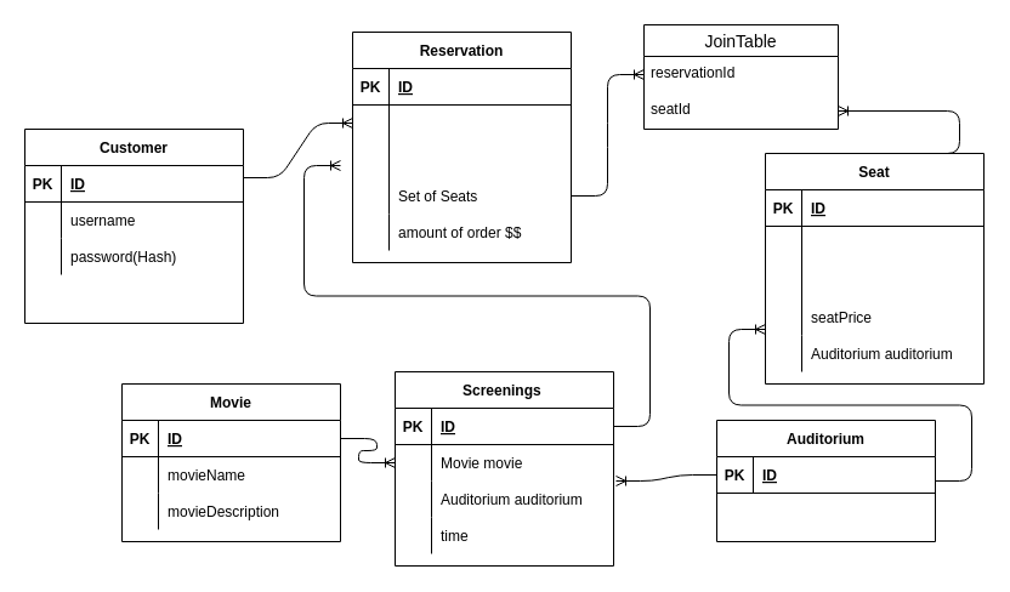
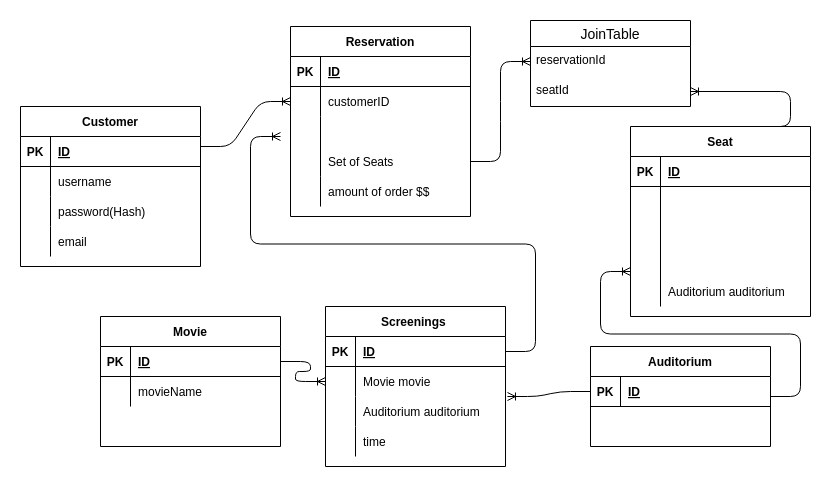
  <mxCell id="0" />
  <mxCell id="1" parent="0" />
  <mxCell id="2" value="Customer" style="shape=table;startSize=30;container=1;collapsible=1;childLayout=tableLayout;fixedRows=1;rowLines=0;fontStyle=1;align=center;resizeLast=1;" vertex="1" parent="1"><mxGeometry x="20" y="106" width="180" height="160" as="geometry" /></mxCell>
  <mxCell id="3" value="" style="shape=partialRectangle;collapsible=0;dropTarget=0;pointerEvents=0;fillColor=none;top=0;left=0;bottom=1;right=0;points=[[0,0.5],[1,0.5]];portConstraint=eastwest;" vertex="1" parent="2"><mxGeometry y="30" width="180" height="30" as="geometry" /></mxCell>
  <mxCell id="4" value="PK" style="shape=partialRectangle;connectable=0;fillColor=none;top=0;left=0;bottom=0;right=0;fontStyle=1;overflow=hidden;" vertex="1" parent="3"><mxGeometry width="30" height="30" as="geometry" /></mxCell>
  <mxCell id="5" value="ID" style="shape=partialRectangle;connectable=0;fillColor=none;top=0;left=0;bottom=0;right=0;align=left;spacingLeft=6;fontStyle=5;overflow=hidden;" vertex="1" parent="3"><mxGeometry x="30" width="150" height="30" as="geometry" /></mxCell>
  <mxCell id="6" value="" style="shape=partialRectangle;collapsible=0;dropTarget=0;pointerEvents=0;fillColor=none;top=0;left=0;bottom=0;right=0;points=[[0,0.5],[1,0.5]];portConstraint=eastwest;" vertex="1" parent="2"><mxGeometry y="60" width="180" height="30" as="geometry" /></mxCell>
  <mxCell id="7" value="" style="shape=partialRectangle;connectable=0;fillColor=none;top=0;left=0;bottom=0;right=0;editable=1;overflow=hidden;" vertex="1" parent="6"><mxGeometry width="30" height="30" as="geometry" /></mxCell>
  <mxCell id="8" value="username" style="shape=partialRectangle;connectable=0;fillColor=none;top=0;left=0;bottom=0;right=0;align=left;spacingLeft=6;overflow=hidden;" vertex="1" parent="6"><mxGeometry x="30" width="150" height="30" as="geometry" /></mxCell>
  <mxCell id="9" value="" style="shape=partialRectangle;collapsible=0;dropTarget=0;pointerEvents=0;fillColor=none;top=0;left=0;bottom=0;right=0;points=[[0,0.5],[1,0.5]];portConstraint=eastwest;" vertex="1" parent="2"><mxGeometry y="90" width="180" height="30" as="geometry" /></mxCell>
  <mxCell id="10" value="" style="shape=partialRectangle;connectable=0;fillColor=none;top=0;left=0;bottom=0;right=0;editable=1;overflow=hidden;" vertex="1" parent="9"><mxGeometry width="30" height="30" as="geometry" /></mxCell>
  <mxCell id="11" value="password(Hash)" style="shape=partialRectangle;connectable=0;fillColor=none;top=0;left=0;bottom=0;right=0;align=left;spacingLeft=6;overflow=hidden;" vertex="1" parent="9"><mxGeometry x="30" width="150" height="30" as="geometry" /></mxCell>
  <mxCell id="12" value="" style="shape=partialRectangle;collapsible=0;dropTarget=0;pointerEvents=0;fillColor=none;top=0;left=0;bottom=0;right=0;points=[[0,0.5],[1,0.5]];portConstraint=eastwest;" vertex="1" parent="2"><mxGeometry y="120" width="180" height="30" as="geometry" /></mxCell>
  <mxCell id="13" value="" style="shape=partialRectangle;connectable=0;fillColor=none;top=0;left=0;bottom=0;right=0;editable=1;overflow=hidden;" vertex="1" parent="12"><mxGeometry width="30" height="30" as="geometry" /></mxCell>
+ <mxCell id="14" value="email" style="shape=partialRectangle;connectable=0;fillColor=none;top=0;left=0;bottom=0;right=0;align=left;spacingLeft=6;overflow=hidden;" vertex="1" parent="12"><mxGeometry x="30" width="150" height="30" as="geometry" /></mxCell>
  <mxCell id="15" value="Reservation" style="shape=table;startSize=30;container=1;collapsible=1;childLayout=tableLayout;fixedRows=1;rowLines=0;fontStyle=1;align=center;resizeLast=1;" vertex="1" parent="1"><mxGeometry x="290" y="26" width="180" height="190" as="geometry" /></mxCell>
  <mxCell id="16" value="" style="shape=partialRectangle;collapsible=0;dropTarget=0;pointerEvents=0;fillColor=none;top=0;left=0;bottom=1;right=0;points=[[0,0.5],[1,0.5]];portConstraint=eastwest;" vertex="1" parent="15"><mxGeometry y="30" width="180" height="30" as="geometry" /></mxCell>
  <mxCell id="17" value="PK" style="shape=partialRectangle;connectable=0;fillColor=none;top=0;left=0;bottom=0;right=0;fontStyle=1;overflow=hidden;" vertex="1" parent="16"><mxGeometry width="30" height="30" as="geometry" /></mxCell>
  <mxCell id="18" value="ID" style="shape=partialRectangle;connectable=0;fillColor=none;top=0;left=0;bottom=0;right=0;align=left;spacingLeft=6;fontStyle=5;overflow=hidden;" vertex="1" parent="16"><mxGeometry x="30" width="150" height="30" as="geometry" /></mxCell>
  <mxCell id="19" value="" style="shape=partialRectangle;collapsible=0;dropTarget=0;pointerEvents=0;fillColor=none;top=0;left=0;bottom=0;right=0;points=[[0,0.5],[1,0.5]];portConstraint=eastwest;" vertex="1" parent="15"><mxGeometry y="60" width="180" height="30" as="geometry" /></mxCell>
  <mxCell id="20" value="" style="shape=partialRectangle;connectable=0;fillColor=none;top=0;left=0;bottom=0;right=0;editable=1;overflow=hidden;" vertex="1" parent="19"><mxGeometry width="30" height="30" as="geometry" /></mxCell>
+ <mxCell id="21" value="customerID" style="shape=partialRectangle;connectable=0;fillColor=none;top=0;left=0;bottom=0;right=0;align=left;spacingLeft=6;overflow=hidden;" vertex="1" parent="19"><mxGeometry x="30" width="150" height="30" as="geometry" /></mxCell>
  <mxCell id="22" value="" style="shape=partialRectangle;collapsible=0;dropTarget=0;pointerEvents=0;fillColor=none;top=0;left=0;bottom=0;right=0;points=[[0,0.5],[1,0.5]];portConstraint=eastwest;" vertex="1" parent="15"><mxGeometry y="90" width="180" height="30" as="geometry" /></mxCell>
  <mxCell id="23" value="" style="shape=partialRectangle;connectable=0;fillColor=none;top=0;left=0;bottom=0;right=0;editable=1;overflow=hidden;" vertex="1" parent="22"><mxGeometry width="30" height="30" as="geometry" /></mxCell>
  <mxCell id="24" value="" style="shape=partialRectangle;collapsible=0;dropTarget=0;pointerEvents=0;fillColor=none;top=0;left=0;bottom=0;right=0;points=[[0,0.5],[1,0.5]];portConstraint=eastwest;" vertex="1" parent="15"><mxGeometry y="120" width="180" height="30" as="geometry" /></mxCell>
  <mxCell id="25" value="" style="shape=partialRectangle;connectable=0;fillColor=none;top=0;left=0;bottom=0;right=0;editable=1;overflow=hidden;" vertex="1" parent="24"><mxGeometry width="30" height="30" as="geometry" /></mxCell>
  <mxCell id="26" value="Set of Seats " style="shape=partialRectangle;connectable=0;fillColor=none;top=0;left=0;bottom=0;right=0;align=left;spacingLeft=6;overflow=hidden;" vertex="1" parent="24"><mxGeometry x="30" width="150" height="30" as="geometry" /></mxCell>
  <mxCell id="27" style="shape=partialRectangle;collapsible=0;dropTarget=0;pointerEvents=0;fillColor=none;top=0;left=0;bottom=0;right=0;points=[[0,0.5],[1,0.5]];portConstraint=eastwest;" vertex="1" parent="15"><mxGeometry y="150" width="180" height="30" as="geometry" /></mxCell>
  <mxCell id="28" style="shape=partialRectangle;connectable=0;fillColor=none;top=0;left=0;bottom=0;right=0;editable=1;overflow=hidden;" vertex="1" parent="27"><mxGeometry width="30" height="30" as="geometry" /></mxCell>
  <mxCell id="29" value="amount of order $$" style="shape=partialRectangle;connectable=0;fillColor=none;top=0;left=0;bottom=0;right=0;align=left;spacingLeft=6;overflow=hidden;" vertex="1" parent="27"><mxGeometry x="30" width="150" height="30" as="geometry" /></mxCell>
  <mxCell id="30" value="Seat" style="shape=table;startSize=30;container=1;collapsible=1;childLayout=tableLayout;fixedRows=1;rowLines=0;fontStyle=1;align=center;resizeLast=1;" vertex="1" parent="1"><mxGeometry x="630" y="126" width="180" height="190" as="geometry" /></mxCell>
  <mxCell id="31" value="" style="shape=partialRectangle;collapsible=0;dropTarget=0;pointerEvents=0;fillColor=none;top=0;left=0;bottom=1;right=0;points=[[0,0.5],[1,0.5]];portConstraint=eastwest;" vertex="1" parent="30"><mxGeometry y="30" width="180" height="30" as="geometry" /></mxCell>
  <mxCell id="32" value="PK" style="shape=partialRectangle;connectable=0;fillColor=none;top=0;left=0;bottom=0;right=0;fontStyle=1;overflow=hidden;" vertex="1" parent="31"><mxGeometry width="30" height="30" as="geometry" /></mxCell>
  <mxCell id="33" value="ID" style="shape=partialRectangle;connectable=0;fillColor=none;top=0;left=0;bottom=0;right=0;align=left;spacingLeft=6;fontStyle=5;overflow=hidden;" vertex="1" parent="31"><mxGeometry x="30" width="150" height="30" as="geometry" /></mxCell>
  <mxCell id="34" value="" style="shape=partialRectangle;collapsible=0;dropTarget=0;pointerEvents=0;fillColor=none;top=0;left=0;bottom=0;right=0;points=[[0,0.5],[1,0.5]];portConstraint=eastwest;" vertex="1" parent="30"><mxGeometry y="60" width="180" height="30" as="geometry" /></mxCell>
  <mxCell id="35" value="" style="shape=partialRectangle;connectable=0;fillColor=none;top=0;left=0;bottom=0;right=0;editable=1;overflow=hidden;" vertex="1" parent="34"><mxGeometry width="30" height="30" as="geometry" /></mxCell>
  <mxCell id="36" value="" style="shape=partialRectangle;collapsible=0;dropTarget=0;pointerEvents=0;fillColor=none;top=0;left=0;bottom=0;right=0;points=[[0,0.5],[1,0.5]];portConstraint=eastwest;" vertex="1" parent="30"><mxGeometry y="90" width="180" height="30" as="geometry" /></mxCell>
  <mxCell id="37" value="" style="shape=partialRectangle;connectable=0;fillColor=none;top=0;left=0;bottom=0;right=0;editable=1;overflow=hidden;" vertex="1" parent="36"><mxGeometry width="30" height="30" as="geometry" /></mxCell>
  <mxCell id="38" value="" style="shape=partialRectangle;collapsible=0;dropTarget=0;pointerEvents=0;fillColor=none;top=0;left=0;bottom=0;right=0;points=[[0,0.5],[1,0.5]];portConstraint=eastwest;" vertex="1" parent="30"><mxGeometry y="120" width="180" height="30" as="geometry" /></mxCell>
  <mxCell id="39" value="" style="shape=partialRectangle;connectable=0;fillColor=none;top=0;left=0;bottom=0;right=0;editable=1;overflow=hidden;" vertex="1" parent="38"><mxGeometry width="30" height="30" as="geometry" /></mxCell>
- <mxCell id="40" value="seatPrice " style="shape=partialRectangle;connectable=0;fillColor=none;top=0;left=0;bottom=0;right=0;align=left;spacingLeft=6;overflow=hidden;" vertex="1" parent="38"><mxGeometry x="30" width="150" height="30" as="geometry" /></mxCell>
  <mxCell id="41" style="shape=partialRectangle;collapsible=0;dropTarget=0;pointerEvents=0;fillColor=none;top=0;left=0;bottom=0;right=0;points=[[0,0.5],[1,0.5]];portConstraint=eastwest;" vertex="1" parent="30"><mxGeometry y="150" width="180" height="30" as="geometry" /></mxCell>
  <mxCell id="42" style="shape=partialRectangle;connectable=0;fillColor=none;top=0;left=0;bottom=0;right=0;editable=1;overflow=hidden;" vertex="1" parent="41"><mxGeometry width="30" height="30" as="geometry" /></mxCell>
  <mxCell id="43" value="Auditorium auditorium" style="shape=partialRectangle;connectable=0;fillColor=none;top=0;left=0;bottom=0;right=0;align=left;spacingLeft=6;overflow=hidden;" vertex="1" parent="41"><mxGeometry x="30" width="150" height="30" as="geometry" /></mxCell>
  <mxCell id="44" value="Auditorium" style="shape=table;startSize=30;container=1;collapsible=1;childLayout=tableLayout;fixedRows=1;rowLines=0;fontStyle=1;align=center;resizeLast=1;" vertex="1" parent="1"><mxGeometry x="590" y="346" width="180" height="100" as="geometry" /></mxCell>
  <mxCell id="45" value="" style="shape=partialRectangle;collapsible=0;dropTarget=0;pointerEvents=0;fillColor=none;top=0;left=0;bottom=1;right=0;points=[[0,0.5],[1,0.5]];portConstraint=eastwest;" vertex="1" parent="44"><mxGeometry y="30" width="180" height="30" as="geometry" /></mxCell>
  <mxCell id="46" value="PK" style="shape=partialRectangle;connectable=0;fillColor=none;top=0;left=0;bottom=0;right=0;fontStyle=1;overflow=hidden;" vertex="1" parent="45"><mxGeometry width="30" height="30" as="geometry" /></mxCell>
  <mxCell id="47" value="ID" style="shape=partialRectangle;connectable=0;fillColor=none;top=0;left=0;bottom=0;right=0;align=left;spacingLeft=6;fontStyle=5;overflow=hidden;" vertex="1" parent="45"><mxGeometry x="30" width="150" height="30" as="geometry" /></mxCell>
  <mxCell id="48" value="" style="shape=partialRectangle;collapsible=0;dropTarget=0;pointerEvents=0;fillColor=none;top=0;left=0;bottom=0;right=0;points=[[0,0.5],[1,0.5]];portConstraint=eastwest;" vertex="1" parent="44"><mxGeometry y="60" width="180" height="30" as="geometry" /></mxCell>
  <mxCell id="49" value="" style="shape=partialRectangle;connectable=0;fillColor=none;top=0;left=0;bottom=0;right=0;editable=1;overflow=hidden;" vertex="1" parent="48"><mxGeometry width="30" height="30" as="geometry" /></mxCell>
  <mxCell id="50" value="Movie" style="shape=table;startSize=30;container=1;collapsible=1;childLayout=tableLayout;fixedRows=1;rowLines=0;fontStyle=1;align=center;resizeLast=1;" vertex="1" parent="1"><mxGeometry x="100" y="316" width="180" height="130" as="geometry" /></mxCell>
  <mxCell id="51" value="" style="shape=partialRectangle;collapsible=0;dropTarget=0;pointerEvents=0;fillColor=none;top=0;left=0;bottom=1;right=0;points=[[0,0.5],[1,0.5]];portConstraint=eastwest;" vertex="1" parent="50"><mxGeometry y="30" width="180" height="30" as="geometry" /></mxCell>
  <mxCell id="52" value="PK" style="shape=partialRectangle;connectable=0;fillColor=none;top=0;left=0;bottom=0;right=0;fontStyle=1;overflow=hidden;" vertex="1" parent="51"><mxGeometry width="30" height="30" as="geometry" /></mxCell>
  <mxCell id="53" value="ID" style="shape=partialRectangle;connectable=0;fillColor=none;top=0;left=0;bottom=0;right=0;align=left;spacingLeft=6;fontStyle=5;overflow=hidden;" vertex="1" parent="51"><mxGeometry x="30" width="150" height="30" as="geometry" /></mxCell>
  <mxCell id="54" value="" style="shape=partialRectangle;collapsible=0;dropTarget=0;pointerEvents=0;fillColor=none;top=0;left=0;bottom=0;right=0;points=[[0,0.5],[1,0.5]];portConstraint=eastwest;" vertex="1" parent="50"><mxGeometry y="60" width="180" height="30" as="geometry" /></mxCell>
  <mxCell id="55" value="" style="shape=partialRectangle;connectable=0;fillColor=none;top=0;left=0;bottom=0;right=0;editable=1;overflow=hidden;" vertex="1" parent="54"><mxGeometry width="30" height="30" as="geometry" /></mxCell>
  <mxCell id="56" value="movieName" style="shape=partialRectangle;connectable=0;fillColor=none;top=0;left=0;bottom=0;right=0;align=left;spacingLeft=6;overflow=hidden;" vertex="1" parent="54"><mxGeometry x="30" width="150" height="30" as="geometry" /></mxCell>
  <mxCell id="57" value="" style="shape=partialRectangle;collapsible=0;dropTarget=0;pointerEvents=0;fillColor=none;top=0;left=0;bottom=0;right=0;points=[[0,0.5],[1,0.5]];portConstraint=eastwest;" vertex="1" parent="50"><mxGeometry y="90" width="180" height="30" as="geometry" /></mxCell>
  <mxCell id="58" value="" style="shape=partialRectangle;connectable=0;fillColor=none;top=0;left=0;bottom=0;right=0;editable=1;overflow=hidden;" vertex="1" parent="57"><mxGeometry width="30" height="30" as="geometry" /></mxCell>
- <mxCell id="59" value="movieDescription " style="shape=partialRectangle;connectable=0;fillColor=none;top=0;left=0;bottom=0;right=0;align=left;spacingLeft=6;overflow=hidden;" vertex="1" parent="57"><mxGeometry x="30" width="150" height="30" as="geometry" /></mxCell>
  <mxCell id="60" value="Screenings " style="shape=table;startSize=30;container=1;collapsible=1;childLayout=tableLayout;fixedRows=1;rowLines=0;fontStyle=1;align=center;resizeLast=1;" vertex="1" parent="1"><mxGeometry x="325" y="306" width="180" height="160" as="geometry" /></mxCell>
  <mxCell id="61" value="" style="shape=partialRectangle;collapsible=0;dropTarget=0;pointerEvents=0;fillColor=none;top=0;left=0;bottom=1;right=0;points=[[0,0.5],[1,0.5]];portConstraint=eastwest;" vertex="1" parent="60"><mxGeometry y="30" width="180" height="30" as="geometry" /></mxCell>
  <mxCell id="62" value="PK" style="shape=partialRectangle;connectable=0;fillColor=none;top=0;left=0;bottom=0;right=0;fontStyle=1;overflow=hidden;" vertex="1" parent="61"><mxGeometry width="30" height="30" as="geometry" /></mxCell>
  <mxCell id="63" value="ID" style="shape=partialRectangle;connectable=0;fillColor=none;top=0;left=0;bottom=0;right=0;align=left;spacingLeft=6;fontStyle=5;overflow=hidden;" vertex="1" parent="61"><mxGeometry x="30" width="150" height="30" as="geometry" /></mxCell>
  <mxCell id="64" value="" style="shape=partialRectangle;collapsible=0;dropTarget=0;pointerEvents=0;fillColor=none;top=0;left=0;bottom=0;right=0;points=[[0,0.5],[1,0.5]];portConstraint=eastwest;" vertex="1" parent="60"><mxGeometry y="60" width="180" height="30" as="geometry" /></mxCell>
  <mxCell id="65" value="" style="shape=partialRectangle;connectable=0;fillColor=none;top=0;left=0;bottom=0;right=0;editable=1;overflow=hidden;" vertex="1" parent="64"><mxGeometry width="30" height="30" as="geometry" /></mxCell>
  <mxCell id="66" value="Movie movie" style="shape=partialRectangle;connectable=0;fillColor=none;top=0;left=0;bottom=0;right=0;align=left;spacingLeft=6;overflow=hidden;" vertex="1" parent="64"><mxGeometry x="30" width="150" height="30" as="geometry" /></mxCell>
  <mxCell id="67" value="" style="shape=partialRectangle;collapsible=0;dropTarget=0;pointerEvents=0;fillColor=none;top=0;left=0;bottom=0;right=0;points=[[0,0.5],[1,0.5]];portConstraint=eastwest;" vertex="1" parent="60"><mxGeometry y="90" width="180" height="30" as="geometry" /></mxCell>
  <mxCell id="68" value="" style="shape=partialRectangle;connectable=0;fillColor=none;top=0;left=0;bottom=0;right=0;editable=1;overflow=hidden;" vertex="1" parent="67"><mxGeometry width="30" height="30" as="geometry" /></mxCell>
  <mxCell id="69" value="Auditorium auditorium" style="shape=partialRectangle;connectable=0;fillColor=none;top=0;left=0;bottom=0;right=0;align=left;spacingLeft=6;overflow=hidden;" vertex="1" parent="67"><mxGeometry x="30" width="150" height="30" as="geometry" /></mxCell>
  <mxCell id="70" value="" style="shape=partialRectangle;collapsible=0;dropTarget=0;pointerEvents=0;fillColor=none;top=0;left=0;bottom=0;right=0;points=[[0,0.5],[1,0.5]];portConstraint=eastwest;" vertex="1" parent="60"><mxGeometry y="120" width="180" height="30" as="geometry" /></mxCell>
  <mxCell id="71" value="" style="shape=partialRectangle;connectable=0;fillColor=none;top=0;left=0;bottom=0;right=0;editable=1;overflow=hidden;" vertex="1" parent="70"><mxGeometry width="30" height="30" as="geometry" /></mxCell>
  <mxCell id="72" value="time " style="shape=partialRectangle;connectable=0;fillColor=none;top=0;left=0;bottom=0;right=0;align=left;spacingLeft=6;overflow=hidden;" vertex="1" parent="70"><mxGeometry x="30" width="150" height="30" as="geometry" /></mxCell>
  <mxCell id="73" value="JoinTable" style="swimlane;fontStyle=0;childLayout=stackLayout;horizontal=1;startSize=26;horizontalStack=0;resizeParent=1;resizeParentMax=0;resizeLast=0;collapsible=1;marginBottom=0;align=center;fontSize=14;" vertex="1" parent="1"><mxGeometry x="530" y="20" width="160" height="86" as="geometry" /></mxCell>
  <mxCell id="74" value="reservationId" style="text;strokeColor=none;fillColor=none;spacingLeft=4;spacingRight=4;overflow=hidden;rotatable=0;points=[[0,0.5],[1,0.5]];portConstraint=eastwest;fontSize=12;" vertex="1" parent="73"><mxGeometry y="26" width="160" height="30" as="geometry" /></mxCell>
  <mxCell id="75" value="seatId" style="text;strokeColor=none;fillColor=none;spacingLeft=4;spacingRight=4;overflow=hidden;rotatable=0;points=[[0,0.5],[1,0.5]];portConstraint=eastwest;fontSize=12;" vertex="1" parent="73"><mxGeometry y="56" width="160" height="30" as="geometry" /></mxCell>
  <mxCell id="76" value="" style="edgeStyle=entityRelationEdgeStyle;fontSize=12;html=1;endArrow=ERoneToMany;entryX=0;entryY=0.5;entryDx=0;entryDy=0;" edge="1" parent="1" target="19"><mxGeometry width="100" height="100" relative="1" as="geometry"><mxPoint x="200" y="146" as="sourcePoint" /><mxPoint x="300" y="46" as="targetPoint" /></mxGeometry></mxCell>
  <mxCell id="77" value="" style="edgeStyle=entityRelationEdgeStyle;fontSize=12;html=1;endArrow=ERoneToMany;entryX=0;entryY=0.5;entryDx=0;entryDy=0;" edge="1" parent="1" target="74"><mxGeometry width="100" height="100" relative="1" as="geometry"><mxPoint x="470" y="161" as="sourcePoint" /><mxPoint x="560" y="116" as="targetPoint" /></mxGeometry></mxCell>
  <mxCell id="78" value="" style="edgeStyle=entityRelationEdgeStyle;fontSize=12;html=1;endArrow=ERoneToMany;" edge="1" parent="1" target="75"><mxGeometry width="100" height="100" relative="1" as="geometry"><mxPoint x="760" y="126" as="sourcePoint" /><mxPoint x="850" y="81" as="targetPoint" /></mxGeometry></mxCell>
  <mxCell id="79" value="" style="edgeStyle=entityRelationEdgeStyle;fontSize=12;html=1;endArrow=ERoneToMany;exitX=1;exitY=0.5;exitDx=0;exitDy=0;" edge="1" parent="1" source="61"><mxGeometry width="100" height="100" relative="1" as="geometry"><mxPoint x="410" y="301" as="sourcePoint" /><mxPoint x="280" y="136" as="targetPoint" /></mxGeometry></mxCell>
  <mxCell id="80" value="" style="edgeStyle=entityRelationEdgeStyle;fontSize=12;html=1;endArrow=ERoneToMany;entryX=0;entryY=0.5;entryDx=0;entryDy=0;" edge="1" parent="1" target="64"><mxGeometry width="100" height="100" relative="1" as="geometry"><mxPoint x="280" y="361" as="sourcePoint" /><mxPoint x="370" y="316" as="targetPoint" /></mxGeometry></mxCell>
  <mxCell id="81" value="" style="edgeStyle=entityRelationEdgeStyle;fontSize=12;html=1;endArrow=ERoneToMany;entryX=1.011;entryY=0;entryDx=0;entryDy=0;exitX=0;exitY=0.5;exitDx=0;exitDy=0;entryPerimeter=0;" edge="1" parent="1" source="45" target="67"><mxGeometry width="100" height="100" relative="1" as="geometry"><mxPoint x="430" y="521" as="sourcePoint" /><mxPoint x="520" y="476" as="targetPoint" /></mxGeometry></mxCell>
  <mxCell id="82" value="" style="edgeStyle=entityRelationEdgeStyle;fontSize=12;html=1;endArrow=ERoneToMany;entryX=0;entryY=0.5;entryDx=0;entryDy=0;" edge="1" parent="1" source="44"><mxGeometry width="100" height="100" relative="1" as="geometry"><mxPoint x="540" y="316" as="sourcePoint" /><mxPoint x="630" y="271" as="targetPoint" /></mxGeometry></mxCell>
